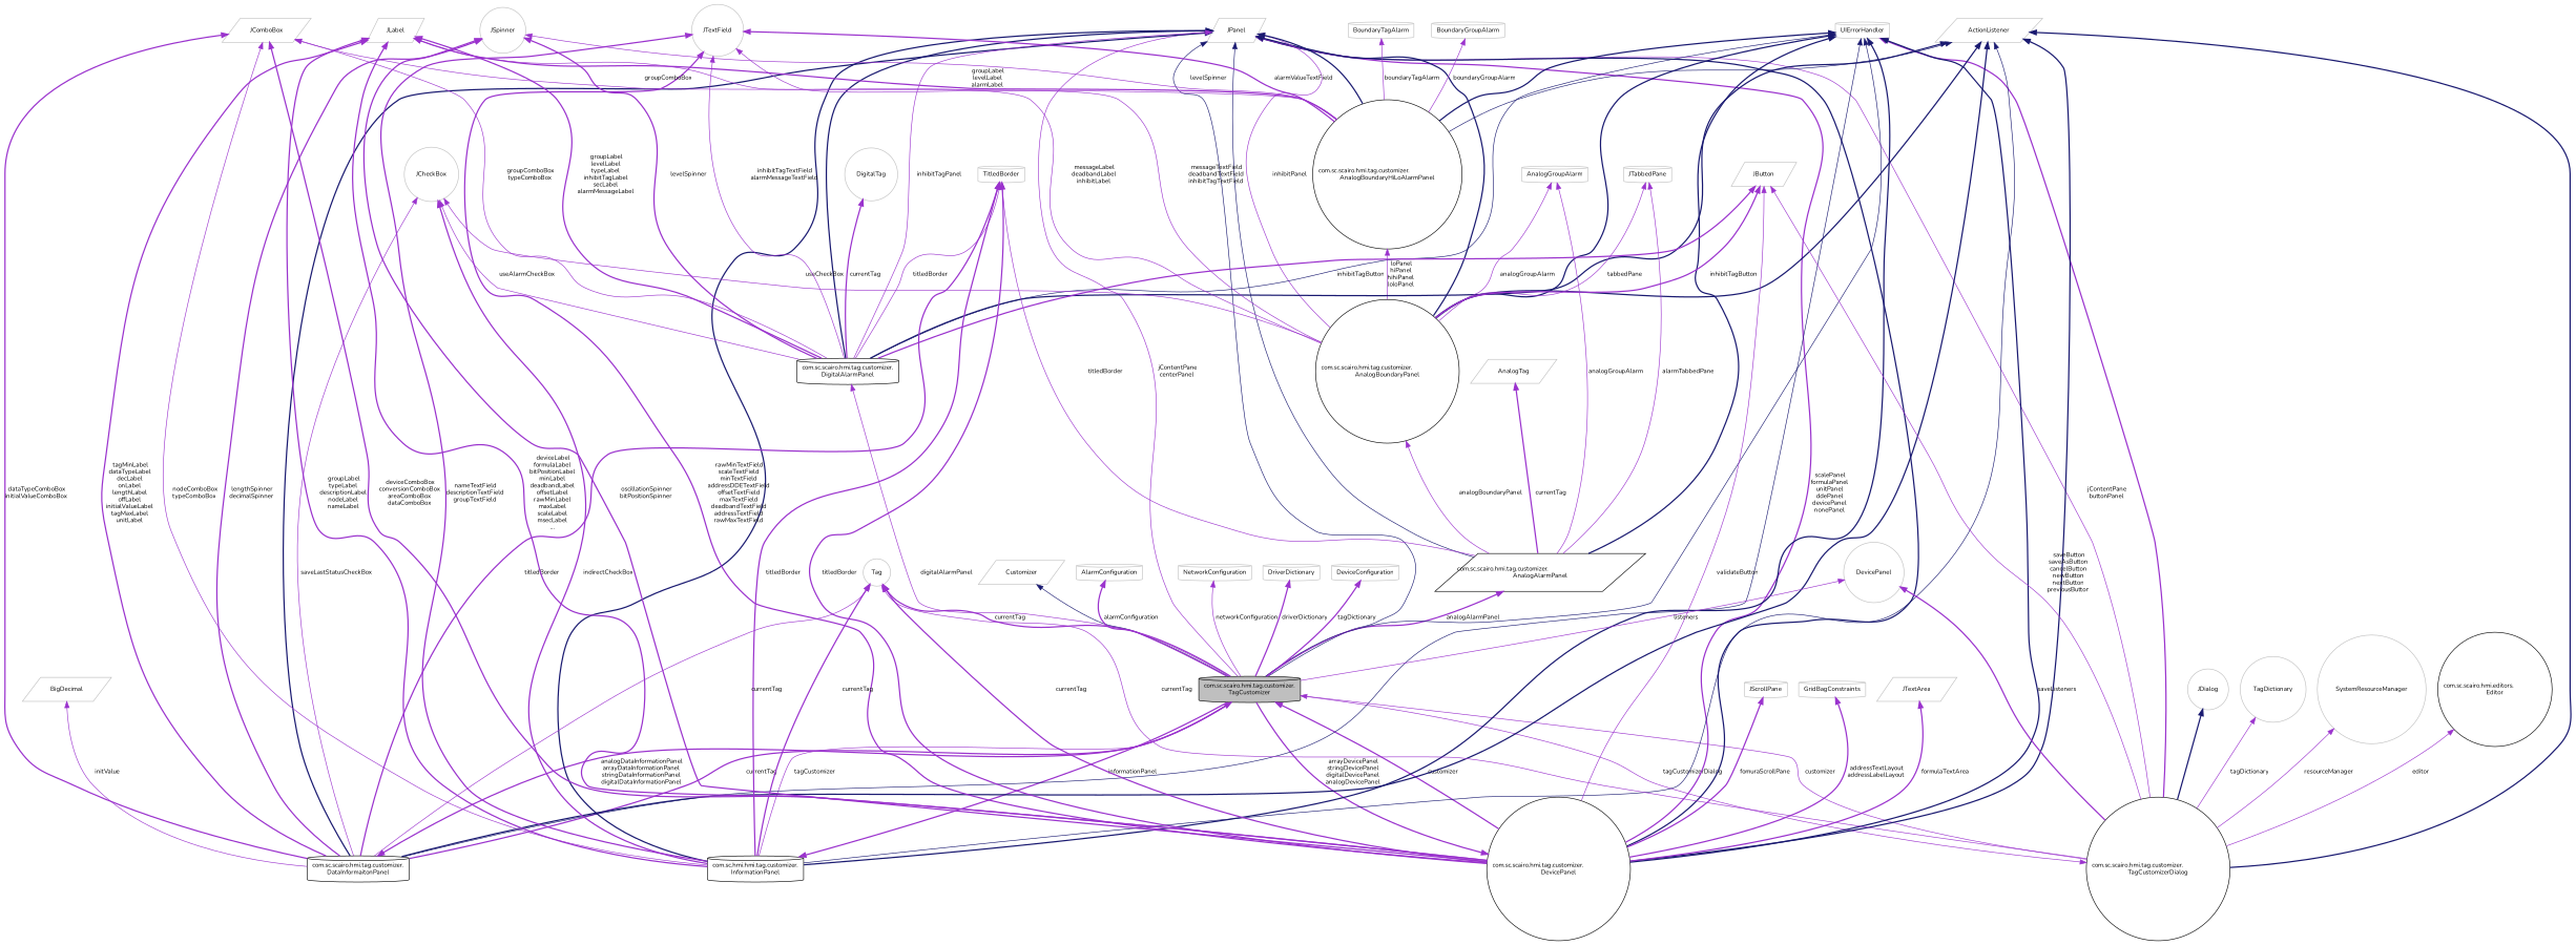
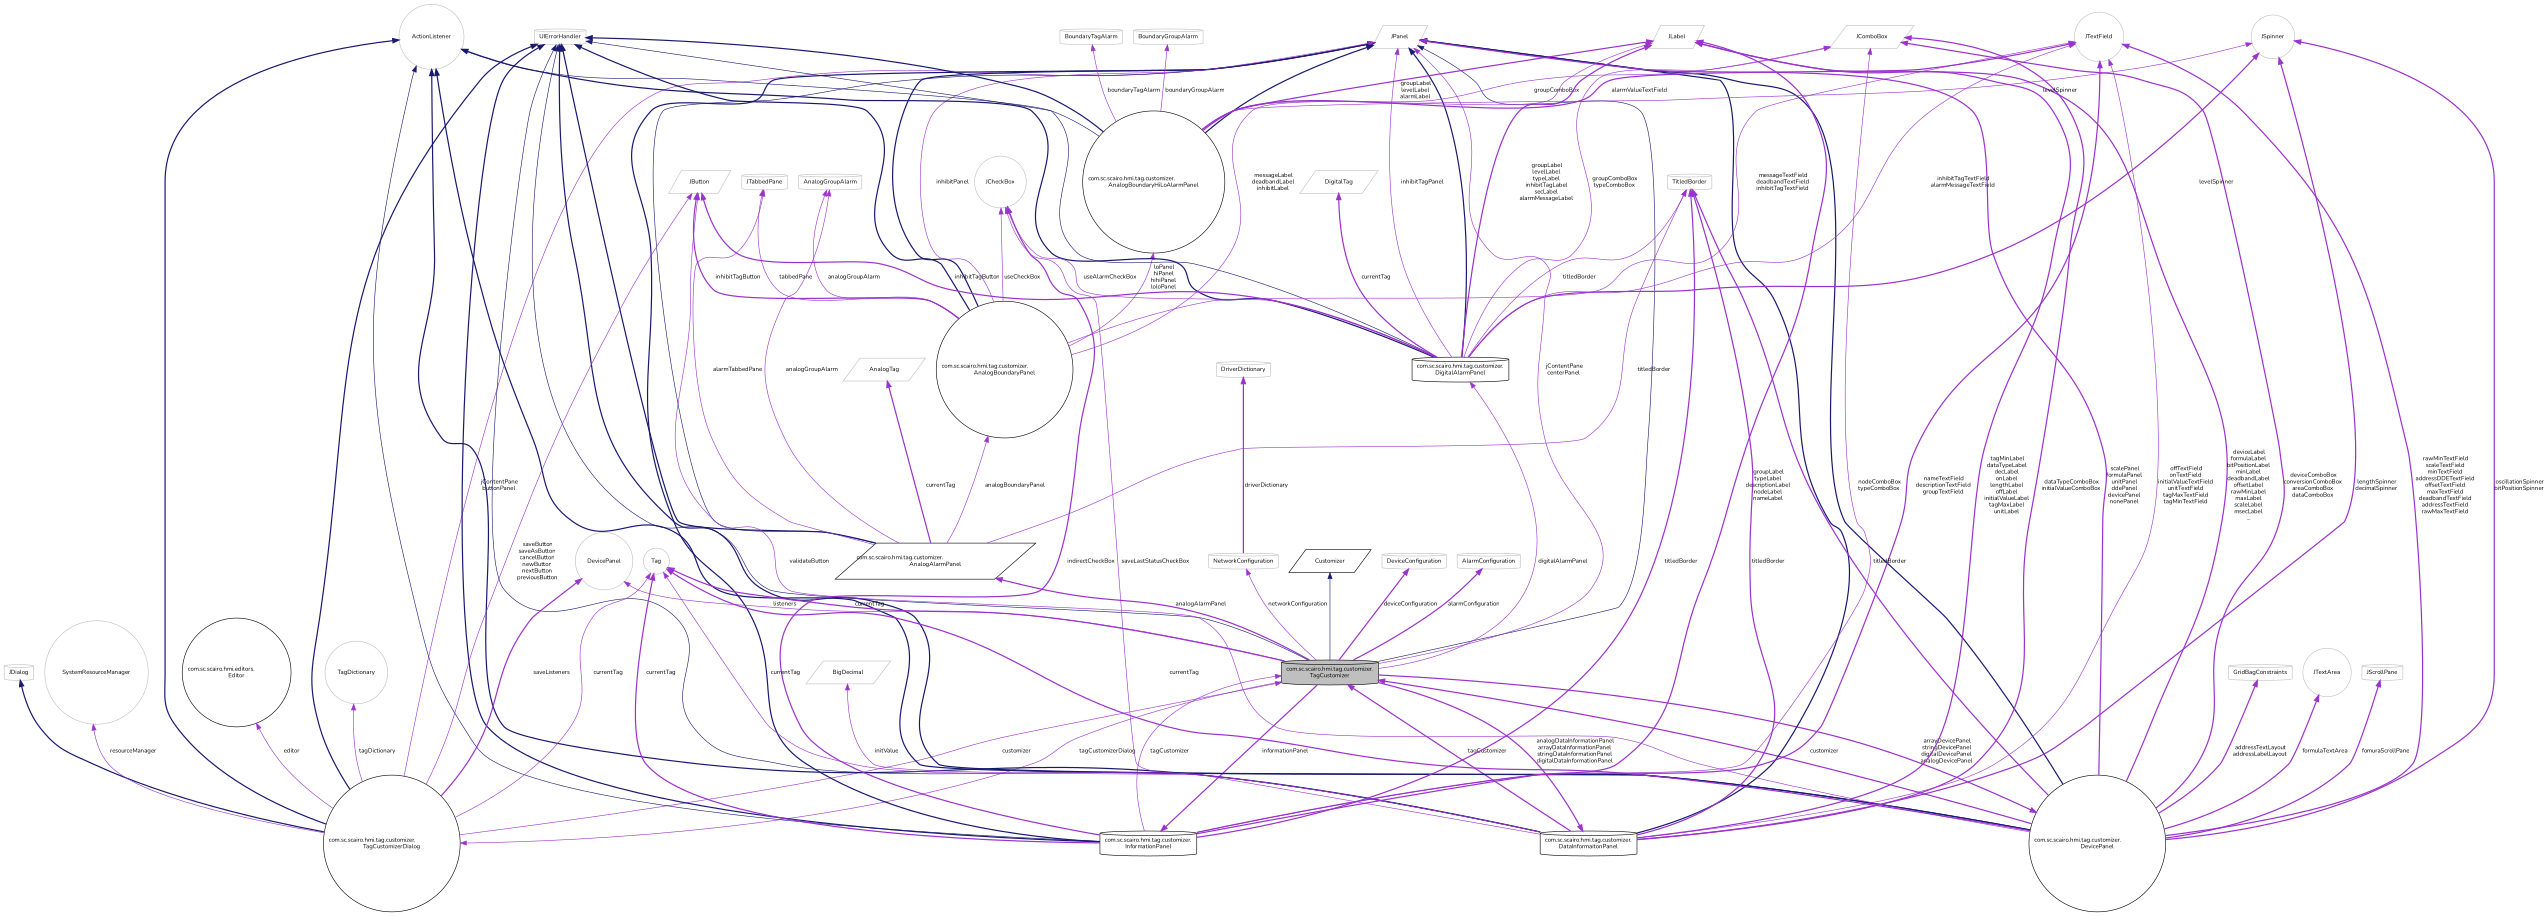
  digraph {
    fontname=Nunito
    rankdir=TB
    node [color=grey75 fillcolor=white fontname=Nunito fontsize=10 shape=cylinder style=filled]
    edge [color=darkorchid3 dir=back fontname=Nunito fontsize=10 labelfontname=Helvetica labelfontsize=10 style=bold]
    n1 [color=black fillcolor=grey75 fontcolor=black height=0.2 label="com.sc.scairo.hmi.tag.customizer.\lTagCustomizer" width=0.4]
-   n2 [color=black height=0.2 label="com.sc.hmi.hmi.tag.customizer.\lInformationPanel" width=0.4]
+   n2 [color=black height=0.2 label="com.sc.scairo.hmi.tag.customizer.\lInformationPanel" width=0.4]
    n3 [color=black height=0.2 label="com.sc.scairo.hmi.tag.customizer.\lDataInformaitonPanel" width=0.4]
    n4 [color=black height=0.2 label="com.sc.scairo.hmi.tag.customizer.\lTagCustomizerDialog" shape=circle width=0.4]
    n5 [color=black height=0.2 label="com.sc.scairo.hmi.tag.customizer.\lDevicePanel" shape=circle width=0.4]
    n6 [height=0.2 label=JPanel shape=parallelogram width=0.4]
    n7 [color=black height=0.2 label="com.sc.scairo.hmi.tag.customizer.\lDigitalAlarmPanel" width=0.4]
    n8 [color=black height=0.2 label="com.sc.scairo.hmi.tag.customizer.\lAnalogAlarmPanel" shape=parallelogram width=0.4]
    n9 [color=black height=0.2 label="com.sc.scairo.hmi.tag.customizer.\lAnalogBoundaryPanel" shape=circle width=0.4]
    n10 [color=black height=0.2 label="com.sc.scairo.hmi.tag.customizer.\lAnalogBoundaryHiLoAlarmPanel" shape=circle width=0.4]
-   n11 [height=0.2 label=Customizer shape=parallelogram width=0.4]
+   n11 [color=black height=0.2 label=Customizer shape=parallelogram width=0.4]
    n12 [height=0.2 label=UIErrorHandler width=0.4]
-   n13 [height=0.2 label=ActionListener shape=parallelogram width=0.4]
+   n13 [height=0.2 label=ActionListener shape=circle width=0.4]
    n14 [height=0.2 label=JCheckBox shape=circle width=0.4]
    n15 [height=0.2 label=JTextField shape=circle width=0.4]
    n16 [height=0.2 label=JComboBox shape=parallelogram width=0.4]
    n17 [height=0.2 label=TitledBorder width=0.4]
    n18 [height=0.2 label=JLabel shape=parallelogram width=0.4]
    n19 [height=0.2 label=Tag shape=circle width=0.4]
    n20 [height=0.2 label=AlarmConfiguration width=0.4]
    n21 [height=0.2 label=BigDecimal shape=parallelogram width=0.4]
    n22 [height=0.2 label=JSpinner shape=circle width=0.4]
    n23 [height=0.2 label=JButton shape=parallelogram width=0.4]
-   n24 [height=0.2 label=DigitalTag shape=circle width=0.4]
+   n24 [height=0.2 label=DigitalTag shape=parallelogram width=0.4]
    n25 [height=0.2 label=NetworkConfiguration width=0.4]
    n26 [height=0.2 label=JTabbedPane width=0.4]
    n27 [height=0.2 label=AnalogGroupAlarm width=0.4]
    n28 [height=0.2 label=BoundaryTagAlarm width=0.4]
    n29 [height=0.2 label=BoundaryGroupAlarm width=0.4]
    n30 [height=0.2 label=AnalogTag shape=parallelogram width=0.4]
    n31 [height=0.2 label=DriverDictionary width=0.4]
-   n32 [height=0.2 label=JDialog shape=circle width=0.4]
+   n32 [height=0.2 label=JDialog width=0.4]
    n33 [height=0.2 label=TagDictionary shape=circle width=0.4]
    n34 [height=0.2 label=SystemResourceManager shape=circle width=0.4]
    n35 [color=black height=0.2 label="com.sc.scairo.hmi.editors.\lEditor" shape=circle width=0.4]
    n36 [height=0.2 label=DevicePanel shape=circle width=0.4]
    n37 [height=0.2 label=DeviceConfiguration width=0.4]
    n38 [height=0.2 label=GridBagConstraints width=0.4]
-   n39 [height=0.2 label=JTextArea shape=parallelogram width=0.4]
+   n39 [height=0.2 label=JTextArea shape=circle width=0.4]
    n40 [height=0.2 label=JScrollPane width=0.4]
    n1 -> n2 [label=" tagCustomizer" style=solid]
-   n1 -> n3 [label=" currentTag"]
+   n1 -> n3 [label=" tagCustomizer"]
    n1 -> n4 [label=" customizer" style=solid]
    n1 -> n5 [label=" customizer"]
    n2 -> n1 [label=" informationPanel"]
    n3 -> n1 [label=" analogDataInformationPanel\narrayDataInformationPanel\nstringDataInformationPanel\ndigitalDataInformationPanel"]
    n4 -> n1 [label=" tagCustomizerDialog" style=solid]
    n5 -> n1 [label=" arrayDevicePanel\nstringDevicePanel\ndigitalDevicePanel\nanalogDevicePanel"]
    n6 -> n1 [color=midnightblue style=solid]
    n6 -> n1 [label=" jContentPane\ncenterPanel" style=solid]
    n6 -> n2 [color=midnightblue]
    n6 -> n3 [color=midnightblue]
    n6 -> n4 [label=" jContentPane\nbuttonPanel" style=solid]
    n6 -> n5 [color=midnightblue]
    n6 -> n5 [label=" scalePanel\nformulaPanel\nunitPanel\nddePanel\ndevicePanel\nnonePanel"]
    n6 -> n7 [color=midnightblue]
    n6 -> n7 [label=" inhibitTagPanel" style=solid]
    n6 -> n8 [color=midnightblue style=solid]
    n6 -> n9 [color=midnightblue]
    n6 -> n9 [label=" inhibitPanel" style=solid]
    n6 -> n10 [color=midnightblue]
    n7 -> n1 [label=" digitalAlarmPanel" style=solid]
    n8 -> n1 [label=" analogAlarmPanel"]
    n9 -> n8 [label=" analogBoundaryPanel" style=solid]
    n10 -> n9 [label=" loPanel\nhiPanel\nhihiPanel\nloloPanel" style=solid]
    n11 -> n1 [color=midnightblue style=solid]
    n12 -> n1 [color=midnightblue style=solid]
    n12 -> n2 [color=midnightblue]
    n12 -> n3 [color=midnightblue style=solid]
-   n12 -> n4
+   n12 -> n4 [color=midnightblue]
    n12 -> n5 [color=midnightblue]
    n12 -> n7 [color=midnightblue style=solid]
    n12 -> n8 [color=midnightblue]
    n12 -> n9 [color=midnightblue]
    n12 -> n10 [color=midnightblue]
    n13 -> n2 [color=midnightblue style=solid]
    n13 -> n3 [color=midnightblue]
    n13 -> n4 [color=midnightblue]
    n13 -> n5 [color=midnightblue]
    n13 -> n7 [color=midnightblue]
-   n13 -> n9 [color=midnightblue]
    n13 -> n10 [color=midnightblue style=solid]
    n14 -> n2 [label=" indirectCheckBox"]
    n14 -> n3 [label=" saveLastStatusCheckBox" style=solid]
    n14 -> n7 [label=" useAlarmCheckBox" style=solid]
    n14 -> n9 [label=" useCheckBox" style=solid]
    n15 -> n2 [label=" nameTextField\ndescriptionTextField\ngroupTextField"]
+   n15 -> n3 [label=" offTextField\nonTextField\ninitialValueTextField\nunitTextField\ntagMaxTextField\ntagMinTextField" style=solid]
    n15 -> n5 [label=" rawMinTextField\nscaleTextField\nminTextField\naddressDDETextField\noffsetTextField\nmaxTextField\ndeadbandTextField\naddressTextField\nrawMaxTextField"]
    n15 -> n7 [label=" inhibitTagTextField\nalarmMessageTextField" style=solid]
    n15 -> n9 [label=" messageTextField\ndeadbandTextField\ninhibitTagTextField" style=solid]
    n15 -> n10 [label=" alarmValueTextField"]
    n16 -> n2 [label=" nodeComboBox\ntypeComboBox" style=solid]
    n16 -> n3 [label=" dataTypeComboBox\ninitialValueComboBox"]
    n16 -> n5 [label=" deviceComboBox\nconversionComboBox\nareaComboBox\ndataComboBox"]
    n16 -> n7 [label=" groupComboBox\ntypeComboBox" style=solid]
    n16 -> n10 [label=" groupComboBox" style=solid]
    n17 -> n2 [label=" titledBorder"]
    n17 -> n3 [label=" titledBorder"]
    n17 -> n5 [label=" titledBorder"]
    n17 -> n7 [label=" titledBorder" style=solid]
    n17 -> n8 [label=" titledBorder" style=solid]
    n18 -> n2 [label=" groupLabel\ntypeLabel\ndescriptionLabel\nnodeLabel\nnameLabel"]
    n18 -> n3 [label=" tagMinLabel\ndataTypeLabel\ndecLabel\nonLabel\nlengthLabel\noffLabel\ninitialValueLabel\ntagMaxLabel\nunitLabel"]
    n18 -> n5 [label=" deviceLabel\nformulaLabel\nbitPositionLabel\nminLabel\ndeadbandLabel\noffsetLabel\nrawMinLabel\nmaxLabel\nscaleLabel\nmsecLabel\n..."]
    n18 -> n7 [label=" groupLabel\nlevelLabel\ntypeLabel\ninhibitTagLabel\nsecLabel\nalarmMessageLabel"]
    n18 -> n9 [label=" messageLabel\ndeadbandLabel\ninhibitLabel" style=solid]
    n18 -> n10 [label=" groupLabel\nlevelLabel\nalarmLabel"]
    n19 -> n1 [label=" currentTag"]
    n19 -> n2 [label=" currentTag"]
    n19 -> n3 [label=" currentTag" style=solid]
    n19 -> n4 [label=" currentTag" style=solid]
    n19 -> n5 [label=" currentTag"]
    n20 -> n1 [label=" alarmConfiguration"]
    n21 -> n3 [label=" initValue" style=solid]
    n22 -> n3 [label=" lengthSpinner\ndecimalSpinner"]
    n22 -> n5 [label=" oscillationSpinner\nbitPositionSpinner"]
    n22 -> n7 [label=" levelSpinner"]
    n22 -> n10 [label=" levelSpinner" style=solid]
    n23 -> n4 [label=" saveButton\nsaveAsButton\ncancelButton\nnewButton\nnextButton\npreviousButton" style=solid]
    n23 -> n5 [label=" validateButton" style=solid]
    n23 -> n7 [label=" inhibitTagButton"]
    n23 -> n9 [label=" inhibitTagButton"]
    n24 -> n7 [label=" currentTag"]
    n25 -> n1 [label=" networkConfiguration" style=solid]
    n26 -> n8 [label=" alarmTabbedPane" style=solid]
    n26 -> n9 [label=" tabbedPane" style=solid]
    n27 -> n8 [label=" analogGroupAlarm" style=solid]
    n27 -> n9 [label=" analogGroupAlarm" style=solid]
    n28 -> n10 [label=" boundaryTagAlarm" style=solid]
    n29 -> n10 [label=" boundaryGroupAlarm" style=solid]
    n30 -> n8 [label=" currentTag"]
-   n31 -> n1 [label=" driverDictionary"]
+   n31 -> n25 [label=" driverDictionary"]
    n32 -> n4 [color=midnightblue]
    n33 -> n4 [label=" tagDictionary" style=solid]
    n34 -> n4 [label=" resourceManager" style=solid]
    n35 -> n4 [label=" editor" style=solid]
    n36 -> n1 [label=" listeners" style=solid]
    n36 -> n4 [label=" saveListeners"]
-   n37 -> n1 [label=" tagDictionary"]
+   n37 -> n1 [label=" deviceConfiguration"]
    n38 -> n5 [label=" addressTextLayout\naddressLabelLayout"]
    n39 -> n5 [label=" formulaTextArea"]
    n40 -> n5 [label=" fomuraScrollPane"]
  }
